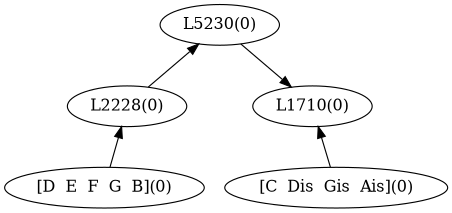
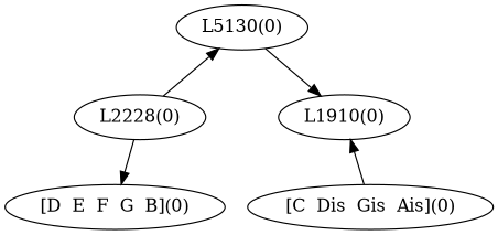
  digraph {
    "L2228(0)"
-   "L1910(0)" [label="L1710(0)"]
-   "L5130(0)" [label="L5230(0)"]
+   "L1910(0)"
+   "L5130(0)"
    "[D  E  F  G  B](0)"
    "[C  Dis  Gis  Ais](0)"
    subgraph sub_1 {
      rank=same
      "L2228(0)"
      "L1910(0)"
    }
    subgraph sub_2 {
      rank=min
      "L5130(0)"
    }
    subgraph sub_3 {
      rank=max
      "[D  E  F  G  B](0)"
      "[C  Dis  Gis  Ais](0)"
    }
    "L2228(0)" -> "L5130(0)"
-   "[D  E  F  G  B](0)" -> "L2228(0)"
+   "L2228(0)" -> "[D  E  F  G  B](0)"
    "L5130(0)" -> "L1910(0)"
    "[C  Dis  Gis  Ais](0)" -> "L1910(0)"
  }
